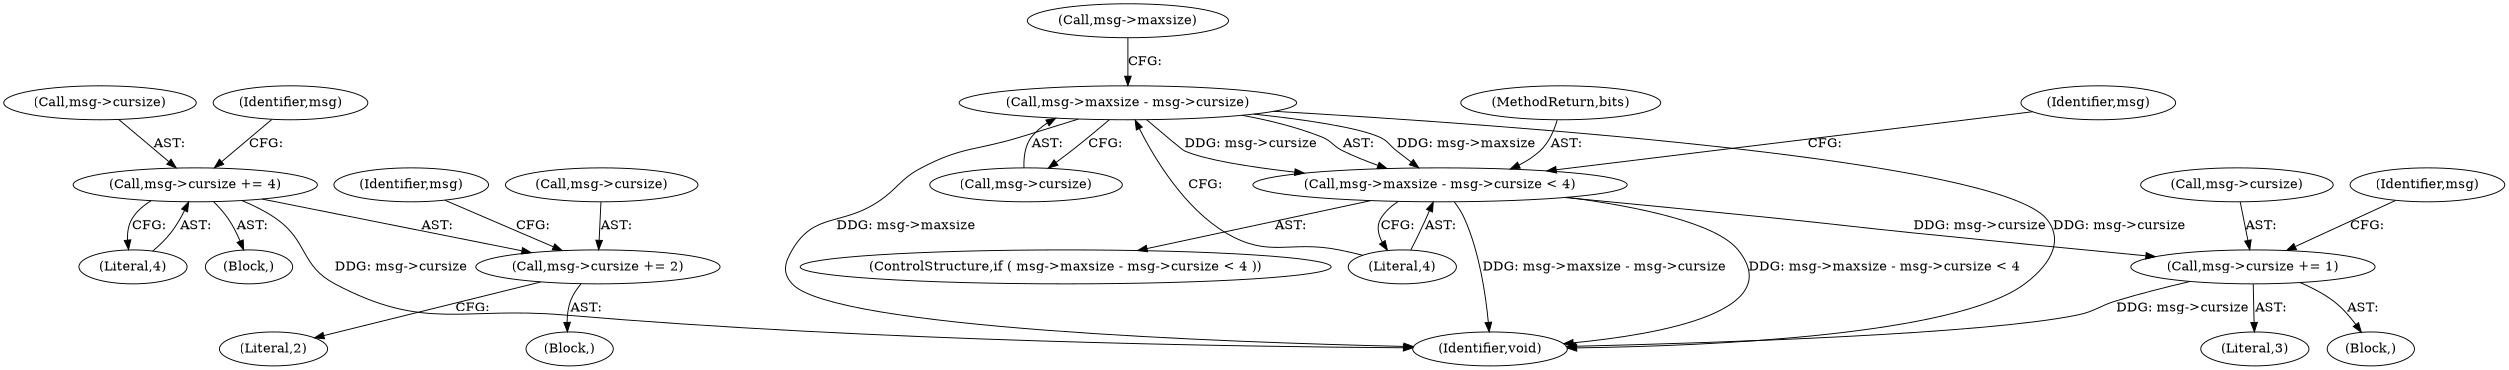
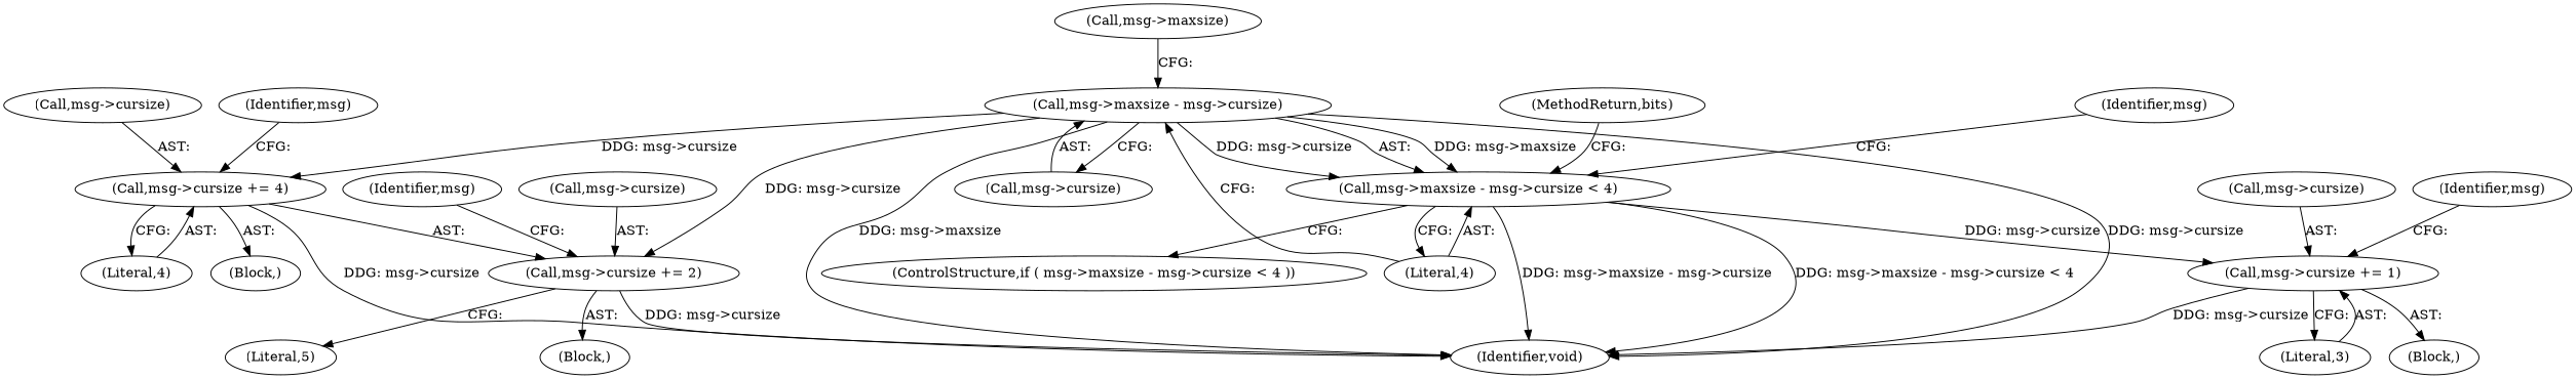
  digraph {
    n1 [label="(Call,msg->maxsize - msg->cursize)"]
    n2 [label="(Call,msg->maxsize - msg->cursize < 4)"]
    n3 [label="(Call,msg->cursize += 2)"]
    n4 [label="(Call,msg->cursize += 4)"]
    n5 [label="(Identifier,void)"]
    n6 [label="(Call,msg->cursize)"]
    n7 [label="(Call,msg->cursize += 1)"]
    n8 [label="(ControlStructure,if ( msg->maxsize - msg->cursize < 4 ))"]
    n9 [label="(Literal,4)"]
    n10 [label="(Literal,3)"]
    n11 [label="(Block,)"]
    n12 [label="(Block,)"]
-   n13 [label="(Literal,2)"]
+   n13 [label="(Literal,5)"]
    n14 [label="(Literal,4)"]
    n15 [label="(Block,)"]
    n16 [label="(Identifier,msg)"]
    n17 [label="(Call,msg->cursize)"]
    n18 [label="(Call,msg->cursize)"]
    n19 [label="(Call,msg->maxsize)"]
    n20 [label="(Identifier,msg)"]
    n21 [label="(MethodReturn,bits)"]
    n22 [label="(Identifier,msg)"]
    n23 [label="(Identifier,msg)"]
    n24 [label="(Call,msg->cursize)"]
    n1 -> n2 [label="AST: "]
    n1 -> n2 [label="DDG: msg->maxsize"]
    n1 -> n2 [label="DDG: msg->cursize"]
+   n1 -> n3 [label="DDG: msg->cursize"]
+   n1 -> n4 [label="DDG: msg->cursize"]
    n1 -> n5 [label="DDG: msg->cursize"]
    n1 -> n5 [label="DDG: msg->maxsize"]
    n1 -> n6 [label="CFG: "]
    n2 -> n5 [label="DDG: msg->maxsize - msg->cursize < 4"]
    n2 -> n5 [label="DDG: msg->maxsize - msg->cursize"]
    n2 -> n7 [label="DDG: msg->cursize"]
-   n2 -> n8 [label="AST: "]
+   n2 -> n8 [label="CFG: "]
    n2 -> n9 [label="CFG: "]
+   n3 -> n5 [label="DDG: msg->cursize"]
    n3 -> n12 [label="AST: "]
    n3 -> n13 [label="CFG: "]
    n4 -> n3 [label="AST: "]
    n4 -> n5 [label="DDG: msg->cursize"]
    n4 -> n14 [label="CFG: "]
    n4 -> n15 [label="AST: "]
    n6 -> n1 [label="AST: "]
    n7 -> n5 [label="DDG: msg->cursize"]
-   n7 -> n10 [label="AST: "]
+   n7 -> n10 [label="CFG: "]
    n7 -> n11 [label="AST: "]
    n9 -> n1 [label="CFG: "]
    n9 -> n2 [label="AST: "]
+   n10 -> n7 [label="AST: "]
    n14 -> n4 [label="AST: "]
    n16 -> n2 [label="CFG: "]
    n17 -> n3 [label="AST: "]
    n18 -> n4 [label="AST: "]
    n19 -> n1 [label="CFG: "]
    n20 -> n3 [label="CFG: "]
-   n21 -> n2 [label="AST: "]
+   n21 -> n2 [label="CFG: "]
    n22 -> n4 [label="CFG: "]
    n23 -> n7 [label="CFG: "]
    n24 -> n7 [label="AST: "]
  }
